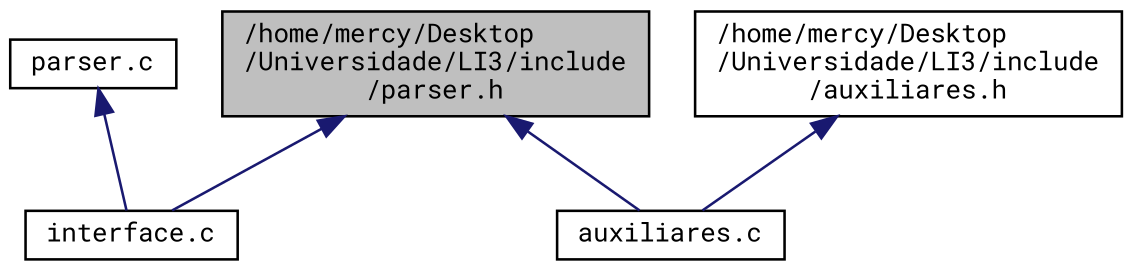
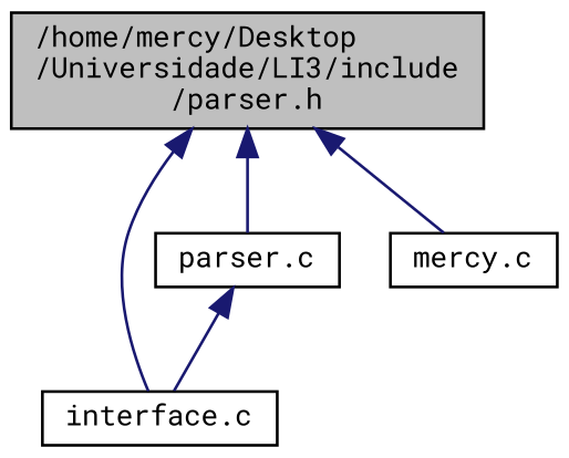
  digraph {
    fontname="Roboto Mono"
    node [color=black fillcolor=white fontname="Roboto Mono" fontsize=10 shape=record style=filled]
    edge [color=midnightblue dir=back fontname="Roboto Mono" fontsize=10 labelfontname=Helvetica labelfontsize=10 style=solid]
    n1 [fillcolor=grey75 fontcolor=black height=0.2 label="/home/mercy/Desktop\l/Universidade/LI3/include\l/parser.h" width=0.4]
    n2 [height=0.2 label="interface.c" width=0.4]
    n3 [height=0.2 label="parser.c" width=0.4]
-   n4 [height=0.2 label="auxiliares.c" width=0.4]
-   n5 [height=0.2 label="/home/mercy/Desktop\l/Universidade/LI3/include\l/auxiliares.h" width=0.4]
+   n4 [height=0.2 label="mercy.c" width=0.4]
    n1 -> n2
+   n1 -> n3
    n1 -> n4
    n3 -> n2
-   n5 -> n4
  }
